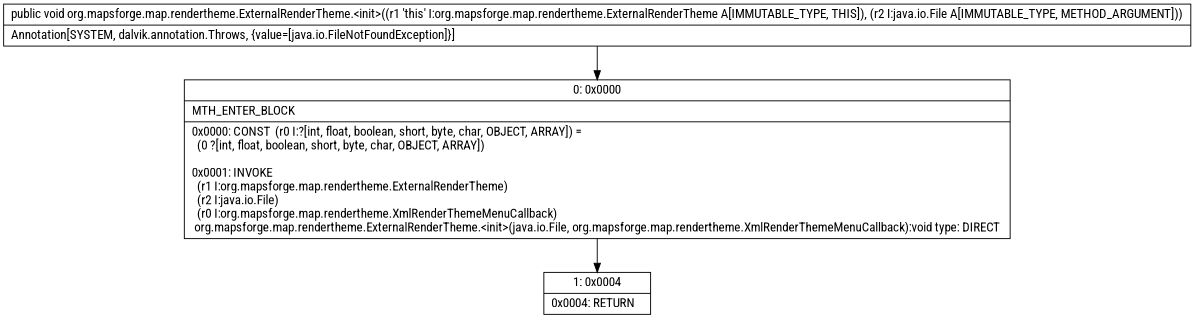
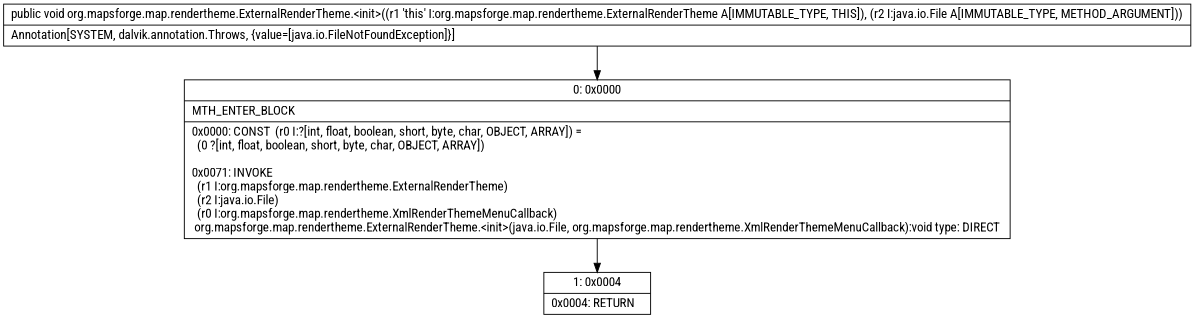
  digraph {
    fontname="Roboto Condensed"
    node [shape=record fontname="Roboto Condensed"]
    edge [fontname="Roboto Condensed"]
-   n1 [label="{0\:\ 0x0000|MTH_ENTER_BLOCK\l|0x0000: CONST  (r0 I:?[int, float, boolean, short, byte, char, OBJECT, ARRAY]) = \l  (0 ?[int, float, boolean, short, byte, char, OBJECT, ARRAY])\l \l0x0001: INVOKE  \l  (r1 I:org.mapsforge.map.rendertheme.ExternalRenderTheme)\l  (r2 I:java.io.File)\l  (r0 I:org.mapsforge.map.rendertheme.XmlRenderThemeMenuCallback)\l org.mapsforge.map.rendertheme.ExternalRenderTheme.\<init\>(java.io.File, org.mapsforge.map.rendertheme.XmlRenderThemeMenuCallback):void type: DIRECT \l}"]
+   n1 [label="{0\:\ 0x0000|MTH_ENTER_BLOCK\l|0x0000: CONST  (r0 I:?[int, float, boolean, short, byte, char, OBJECT, ARRAY]) = \l  (0 ?[int, float, boolean, short, byte, char, OBJECT, ARRAY])\l \l0x0071: INVOKE  \l  (r1 I:org.mapsforge.map.rendertheme.ExternalRenderTheme)\l  (r2 I:java.io.File)\l  (r0 I:org.mapsforge.map.rendertheme.XmlRenderThemeMenuCallback)\l org.mapsforge.map.rendertheme.ExternalRenderTheme.\<init\>(java.io.File, org.mapsforge.map.rendertheme.XmlRenderThemeMenuCallback):void type: DIRECT \l}"]
    n2 [label="{1\:\ 0x0004|0x0004: RETURN   \l}"]
    n3 [label="{public void org.mapsforge.map.rendertheme.ExternalRenderTheme.\<init\>((r1 'this' I:org.mapsforge.map.rendertheme.ExternalRenderTheme A[IMMUTABLE_TYPE, THIS]), (r2 I:java.io.File A[IMMUTABLE_TYPE, METHOD_ARGUMENT]))  | Annotation[SYSTEM, dalvik.annotation.Throws, \{value=[java.io.FileNotFoundException]\}]\l}"]
    n1 -> n2
    n3 -> n1
  }
